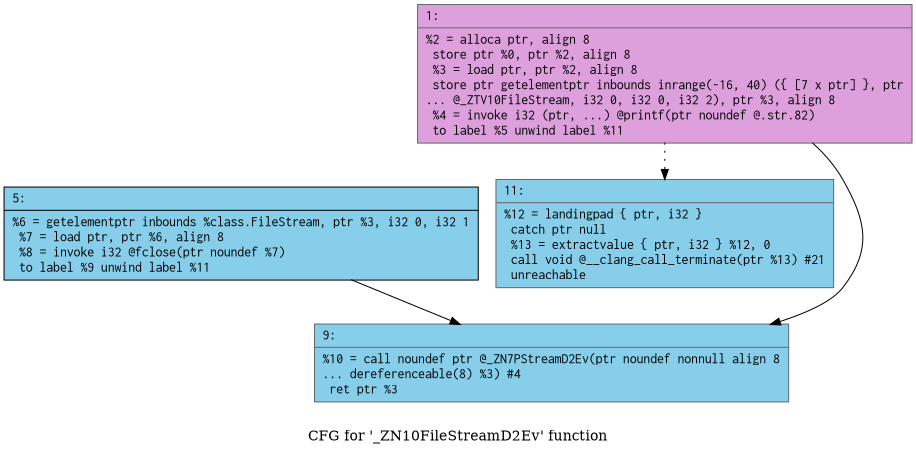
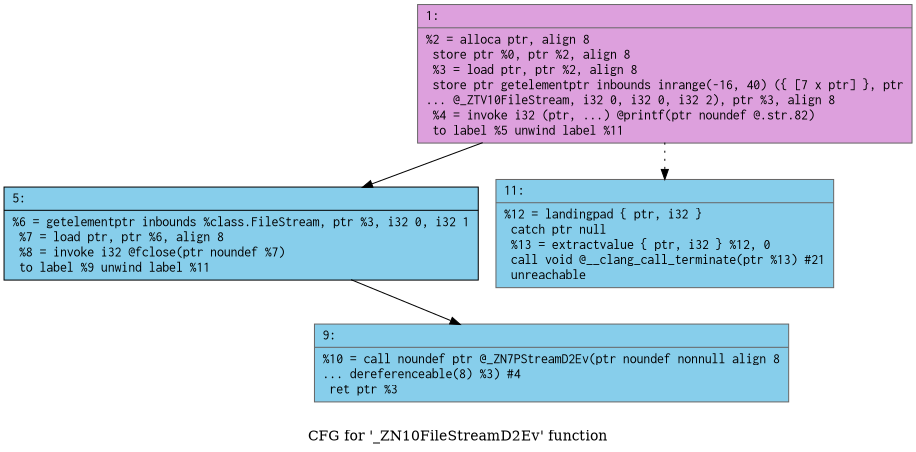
  digraph {
    label="CFG for '_ZN10FileStreamD2Ev' function"
    node [color=gray40 fillcolor=skyblue fontname=Courier shape=record style=filled]
    edge [style=solid]
    n1 [fillcolor=plum label="{1:\l|  %2 = alloca ptr, align 8\l  store ptr %0, ptr %2, align 8\l  %3 = load ptr, ptr %2, align 8\l  store ptr getelementptr inbounds inrange(-16, 40) (\{ [7 x ptr] \}, ptr\l... @_ZTV10FileStream, i32 0, i32 0, i32 2), ptr %3, align 8\l  %4 = invoke i32 (ptr, ...) @printf(ptr noundef @.str.82)\l          to label %5 unwind label %11\l}"]
    n2 [color=black label="{5:\l|  %6 = getelementptr inbounds %class.FileStream, ptr %3, i32 0, i32 1\l  %7 = load ptr, ptr %6, align 8\l  %8 = invoke i32 @fclose(ptr noundef %7)\l          to label %9 unwind label %11\l}"]
    n3 [label="{11:\l|  %12 = landingpad \{ ptr, i32 \}\l          catch ptr null\l  %13 = extractvalue \{ ptr, i32 \} %12, 0\l  call void @__clang_call_terminate(ptr %13) #21\l  unreachable\l}"]
    n4 [label="{9:\l|  %10 = call noundef ptr @_ZN7PStreamD2Ev(ptr noundef nonnull align 8\l... dereferenceable(8) %3) #4\l  ret ptr %3\l}"]
-   n1 -> n4
+   n1 -> n2
    n1 -> n3 [style=dotted]
    n2 -> n4
  }
